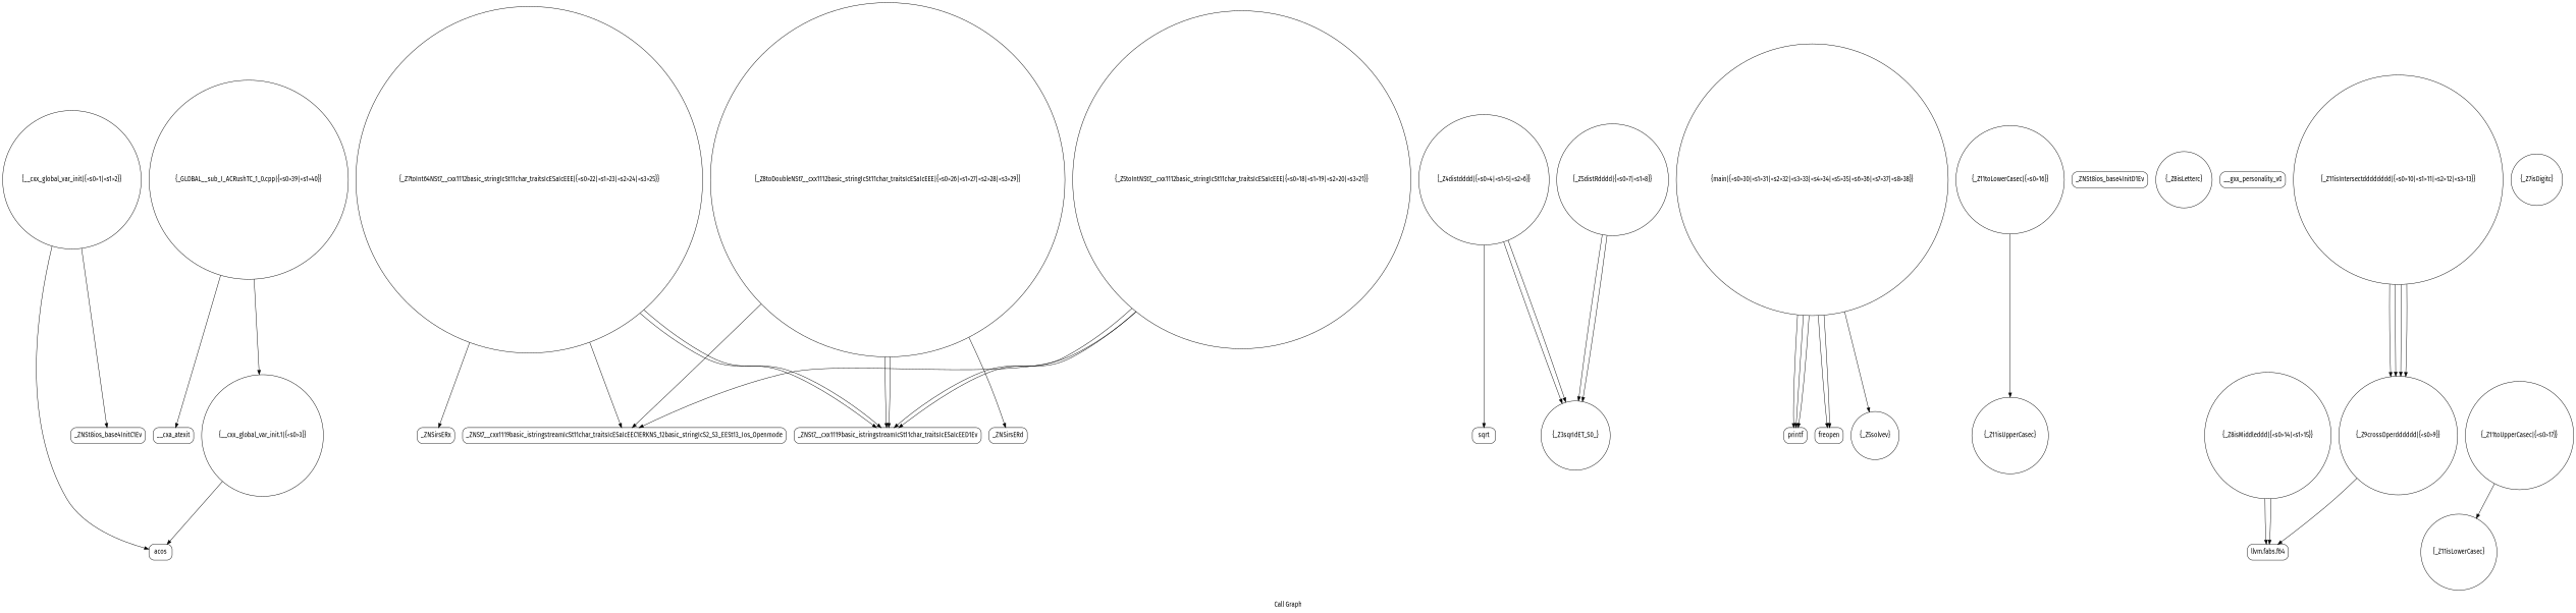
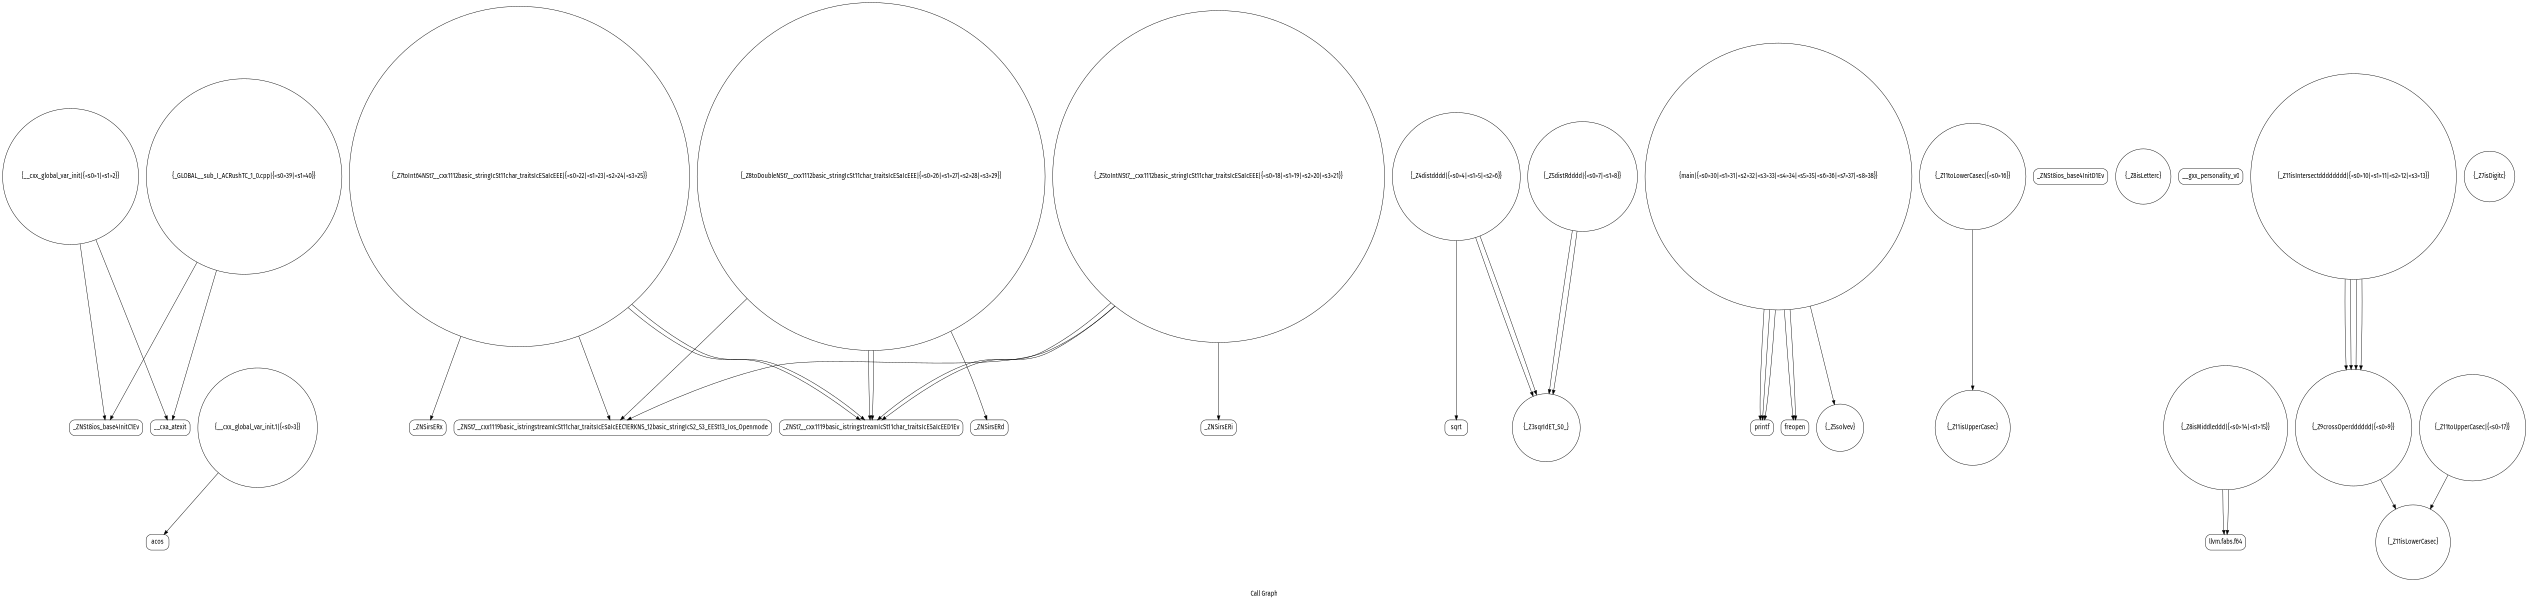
  digraph {
    fontname="Fira Sans"
    label="Call Graph"
    node [fontname="Fira Sans" shape=circle]
    edge [color=black fontname="Fira Sans" tailport=s0]
    n1 [label="{__cxx_global_var_init|{<s0>1|<s1>2}}"]
    n2 [label="{_ZNSt8ios_base4InitC1Ev}" shape=Mrecord]
    n3 [label="{__cxa_atexit}" shape=Mrecord]
    n4 [label="{_ZNSirsERx}" shape=Mrecord]
    n5 [label="{sqrt}" shape=Mrecord]
    n6 [label="{printf}" shape=Mrecord]
    n7 [label="{_Z11isUpperCasec}"]
    n8 [label="{_ZNSt7__cxx1119basic_istringstreamIcSt11char_traitsIcESaIcEEC1ERKNS_12basic_stringIcS2_S3_EESt13_Ios_Openmode}" shape=Mrecord]
    n9 [label="{_ZNSt8ios_base4InitD1Ev}" shape=Mrecord]
    n10 [label="{_ZNSirsERd}" shape=Mrecord]
    n11 [label="{_Z5distRdddd|{<s0>7|<s1>8}}"]
    n12 [label="{_Z3sqrIdET_S0_}"]
    n13 [label="{_Z8isLetterc}"]
    n14 [label="{__gxx_personality_v0}" shape=Mrecord]
    n15 [label="{__cxx_global_var_init.1|{<s0>3}}"]
    n16 [label="{acos}" shape=Mrecord]
    n17 [label="{main|{<s0>30|<s1>31|<s2>32|<s3>33|<s4>34|<s5>35|<s6>36|<s7>37|<s8>38}}"]
    n18 [label="{freopen}" shape=Mrecord]
    n19 [label="{_Z5solvev}"]
    n20 [label="{llvm.fabs.f64}" shape=Mrecord]
    n21 [label="{_Z11toLowerCasec|{<s0>16}}"]
    n22 [label="{_Z7toInt64NSt7__cxx1112basic_stringIcSt11char_traitsIcESaIcEEE|{<s0>22|<s1>23|<s2>24|<s3>25}}"]
    n23 [label="{_ZNSt7__cxx1119basic_istringstreamIcSt11char_traitsIcESaIcEED1Ev}" shape=Mrecord]
    n24 [label="{_Z4distdddd|{<s0>4|<s1>5|<s2>6}}"]
    n25 [label="{_Z8isMiddleddd|{<s0>14|<s1>15}}"]
    n26 [label="{_Z5toIntNSt7__cxx1112basic_stringIcSt11char_traitsIcESaIcEEE|{<s0>18|<s1>19|<s2>20|<s3>21}}"]
+   n27 [label="{_ZNSirsERi}" shape=Mrecord]
    n28 [label="{_Z8toDoubleNSt7__cxx1112basic_stringIcSt11char_traitsIcESaIcEEE|{<s0>26|<s1>27|<s2>28|<s3>29}}"]
    n29 [label="{_GLOBAL__sub_I_ACRushTC_1_0.cpp|{<s0>39|<s1>40}}"]
    n30 [label="{_Z11isLowerCasec}"]
    n31 [label="{_Z9crossOperdddddd|{<s0>9}}"]
    n32 [label="{_Z7isDigitc}"]
    n33 [label="{_Z11isIntersectdddddddd|{<s0>10|<s1>11|<s2>12|<s3>13}}"]
    n34 [label="{_Z11toUpperCasec|{<s0>17}}"]
    n1 -> n2
-   n1 -> n16 [tailport=s1]
+   n1 -> n3 [tailport=s1]
    n11 -> n12
    n11 -> n12 [tailport=s1]
    n15 -> n16
    n17 -> n6 [tailport=s6]
    n17 -> n6 [tailport=s7]
    n17 -> n6 [tailport=s8]
    n17 -> n18
    n17 -> n18 [tailport=s1]
    n17 -> n19 [tailport=s5]
    n21 -> n7
    n22 -> n4 [tailport=s1]
    n22 -> n8
    n22 -> n23 [tailport=s2]
    n22 -> n23 [tailport=s3]
    n24 -> n5 [tailport=s2]
    n24 -> n12
    n24 -> n12 [tailport=s1]
    n25 -> n20
    n25 -> n20 [tailport=s1]
    n26 -> n8
    n26 -> n23 [tailport=s2]
    n26 -> n23 [tailport=s3]
+   n26 -> n27 [tailport=s1]
    n28 -> n8
    n28 -> n10 [tailport=s1]
    n28 -> n23 [tailport=s2]
    n28 -> n23 [tailport=s3]
    n29 -> n3
-   n29 -> n15 [tailport=s1]
-   n31 -> n20
+   n29 -> n2 [tailport=s1]
+   n31 -> n30
    n33 -> n31
    n33 -> n31 [tailport=s1]
    n33 -> n31 [tailport=s2]
    n33 -> n31 [tailport=s3]
    n34 -> n30
  }
